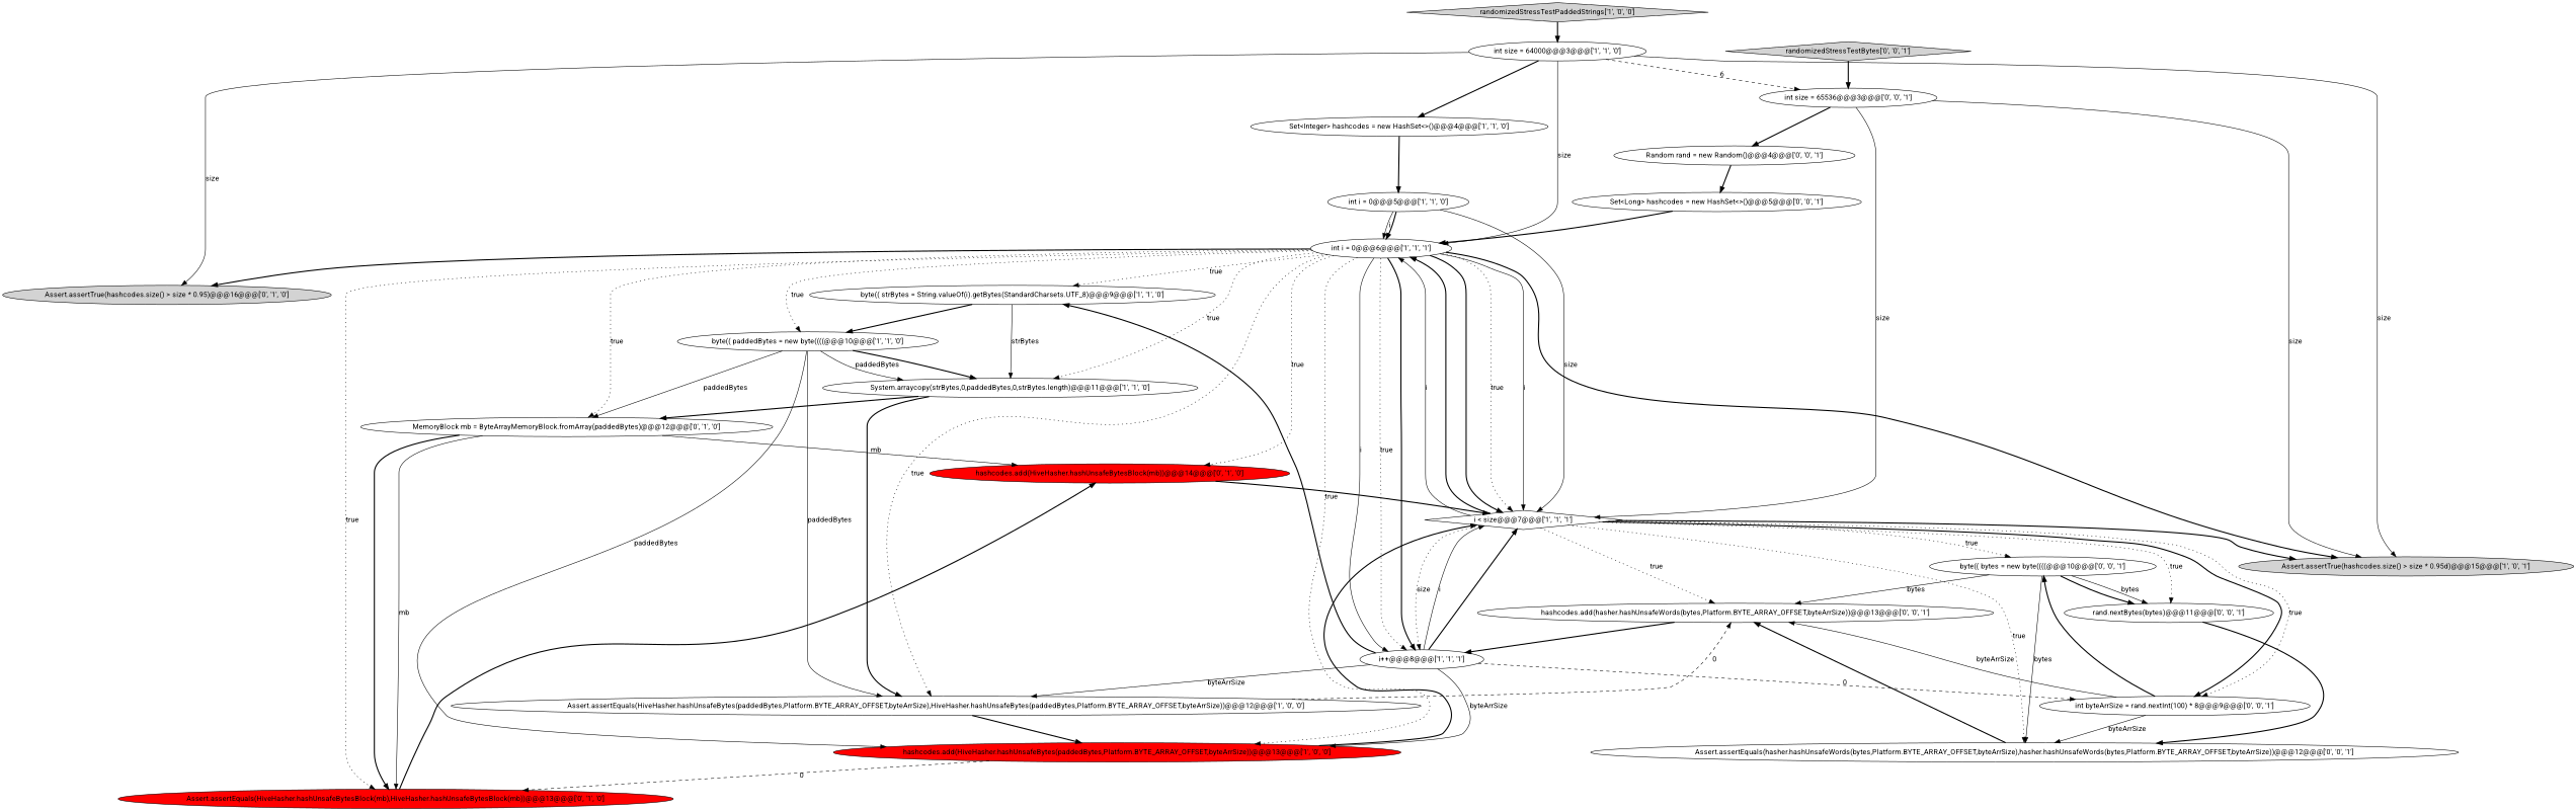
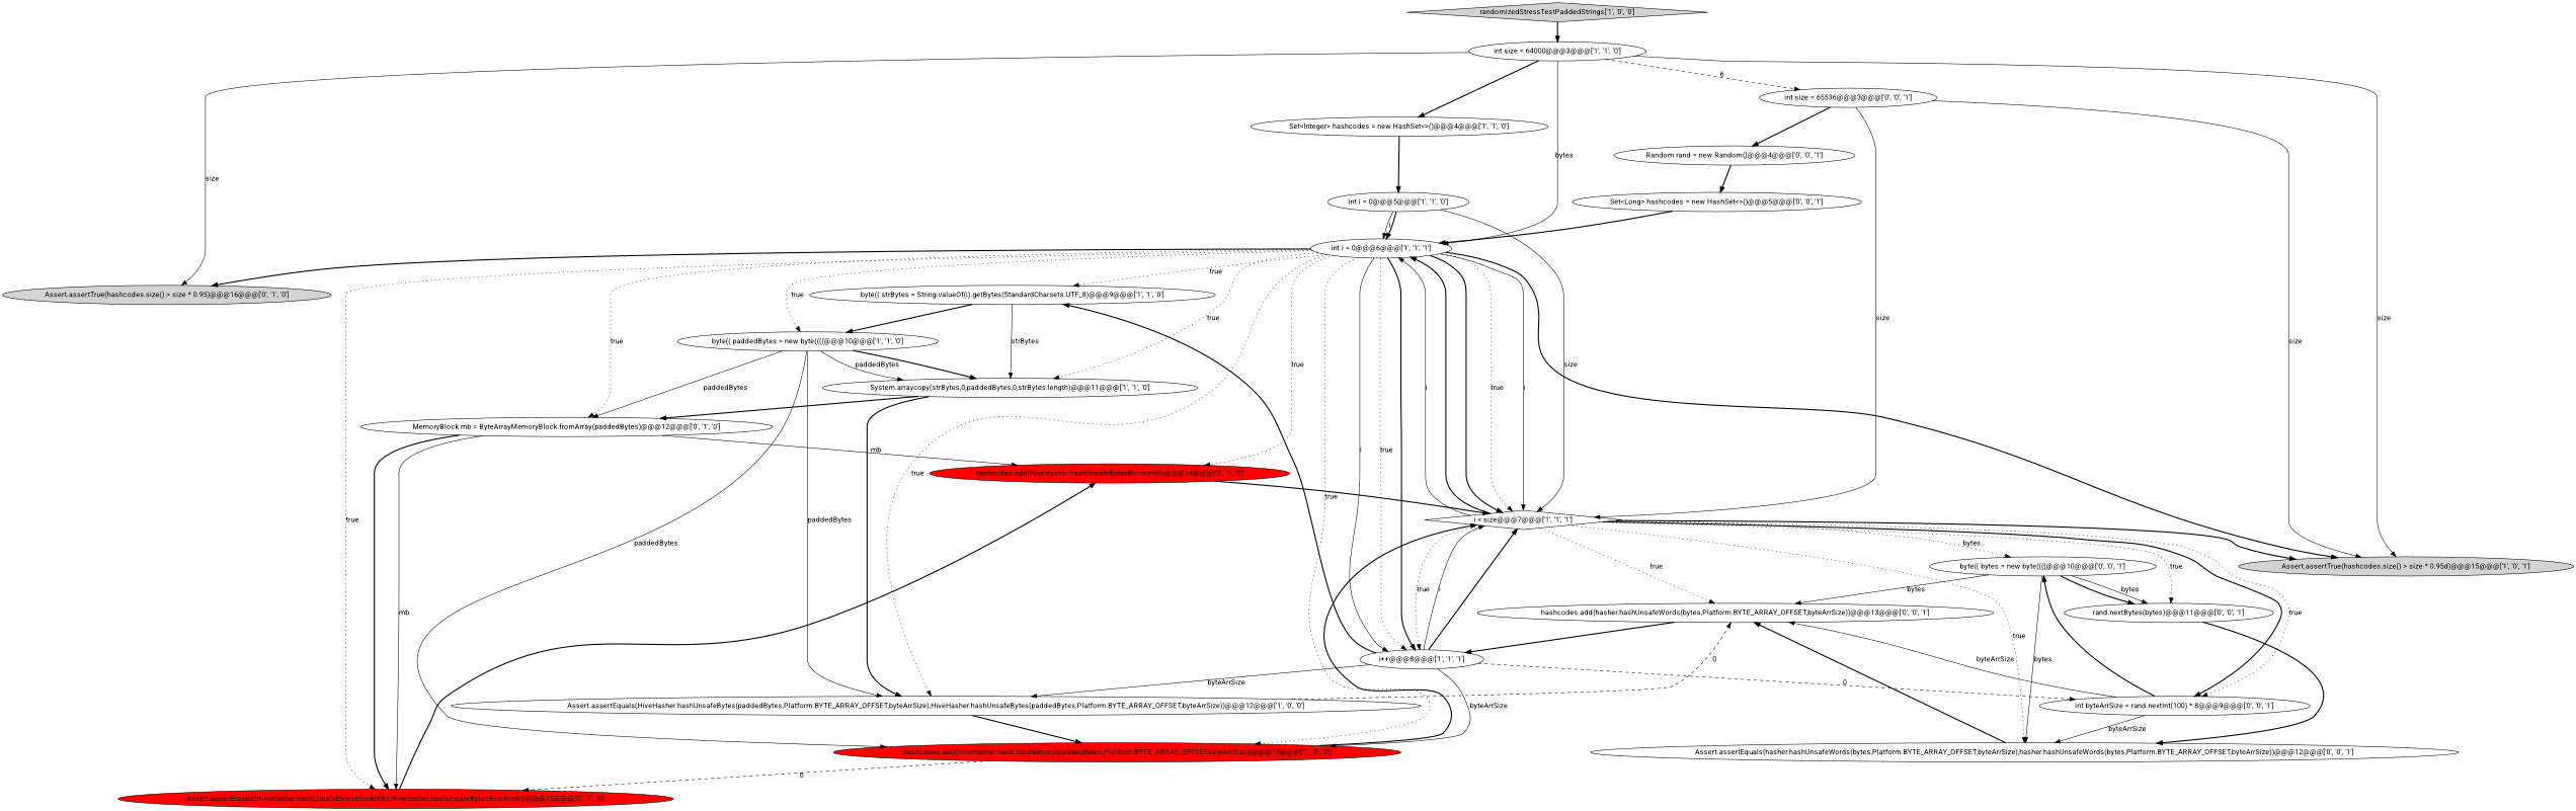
  digraph {
    fontname=Roboto
    node [fillcolor=white fontname=Roboto shape=ellipse style=filled]
    edge [fontname=Roboto style=bold]
    n1 [label="int i = 0@@@6@@@['1', '1', '1']"]
    n2 [label="byte(( strBytes = String.valueOf(i).getBytes(StandardCharsets.UTF_8)@@@9@@@['1', '1', '0']"]
    n3 [label="MemoryBlock mb = ByteArrayMemoryBlock.fromArray(paddedBytes)@@@12@@@['0', '1', '0']"]
    n4 [label="i < size@@@7@@@['1', '1', '1']" shape=diamond]
    n5 [label="Assert.assertEquals(HiveHasher.hashUnsafeBytes(paddedBytes,Platform.BYTE_ARRAY_OFFSET,byteArrSize),HiveHasher.hashUnsafeBytes(paddedBytes,Platform.BYTE_ARRAY_OFFSET,byteArrSize))@@@12@@@['1', '0', '0']"]
    n6 [fillcolor=lightgray label="Assert.assertTrue(hashcodes.size() > size * 0.95d)@@@15@@@['1', '0', '1']"]
    n7 [label="byte(( paddedBytes = new byte((((@@@10@@@['1', '1', '0']"]
    n8 [fillcolor=red label="hashcodes.add(HiveHasher.hashUnsafeBytes(paddedBytes,Platform.BYTE_ARRAY_OFFSET,byteArrSize))@@@13@@@['1', '0', '0']"]
    n9 [fillcolor=lightgray label="Assert.assertTrue(hashcodes.size() > size * 0.95)@@@16@@@['0', '1', '0']"]
    n10 [fillcolor=red label="hashcodes.add(HiveHasher.hashUnsafeBytesBlock(mb))@@@14@@@['0', '1', '0']"]
    n11 [fillcolor=red label="Assert.assertEquals(HiveHasher.hashUnsafeBytesBlock(mb),HiveHasher.hashUnsafeBytesBlock(mb))@@@13@@@['0', '1', '0']"]
    n12 [label="System.arraycopy(strBytes,0,paddedBytes,0,strBytes.length)@@@11@@@['1', '1', '0']"]
    n13 [label="i++@@@8@@@['1', '1', '1']"]
    n14 [label="hashcodes.add(hasher.hashUnsafeWords(bytes,Platform.BYTE_ARRAY_OFFSET,byteArrSize))@@@13@@@['0', '0', '1']"]
    n15 [label="rand.nextBytes(bytes)@@@11@@@['0', '0', '1']"]
    n16 [label="Assert.assertEquals(hasher.hashUnsafeWords(bytes,Platform.BYTE_ARRAY_OFFSET,byteArrSize),hasher.hashUnsafeWords(bytes,Platform.BYTE_ARRAY_OFFSET,byteArrSize))@@@12@@@['0', '0', '1']"]
    n17 [label="int byteArrSize = rand.nextInt(100) * 8@@@9@@@['0', '0', '1']"]
    n18 [label="byte(( bytes = new byte((((@@@10@@@['0', '0', '1']"]
    n19 [label="int size = 64000@@@3@@@['1', '1', '0']"]
    n20 [label="Set<Integer> hashcodes = new HashSet<>()@@@4@@@['1', '1', '0']"]
    n21 [label="int size = 65536@@@3@@@['0', '0', '1']"]
    n22 [label="int i = 0@@@5@@@['1', '1', '0']"]
    n23 [label="Random rand = new Random()@@@4@@@['0', '0', '1']"]
    n24 [label="Set<Long> hashcodes = new HashSet<>()@@@5@@@['0', '0', '1']"]
    n25 [fillcolor=lightgray label="randomizedStressTestPaddedStrings['1', '0', '0']" shape=diamond]
-   n26 [fillcolor=lightgray label="randomizedStressTestBytes['0', '0', '1']" shape=diamond]
    n1 -> n2 [label=true style=dotted]
    n1 -> n3 [label=true style=dotted]
    n1 -> n4
    n1 -> n4 [label=true style=dotted]
    n1 -> n4 [label=i style=solid]
    n1 -> n5 [label=true style=dotted]
    n1 -> n6
    n1 -> n7 [label=true style=dotted]
    n1 -> n8 [label=true style=dotted]
    n1 -> n9
    n1 -> n10 [label=true style=dotted]
    n1 -> n11 [label=true style=dotted]
    n1 -> n12 [label=true style=dotted]
    n1 -> n13
    n1 -> n13 [label=i style=solid]
    n1 -> n13 [label=true style=dotted]
    n2 -> n7
    n2 -> n12 [label=strBytes style=solid]
    n3 -> n10 [label=mb style=solid]
    n3 -> n11 [label=mb style=solid]
    n3 -> n11
    n4 -> n1 [label=i style=solid]
    n4 -> n1
    n4 -> n6
-   n4 -> n13 [label=size style=dotted]
+   n4 -> n13 [label=true style=dotted]
    n4 -> n14 [label=true style=dotted]
    n4 -> n15 [label=true style=dotted]
    n4 -> n16 [label=true style=dotted]
    n4 -> n17
    n4 -> n17 [label=true style=dotted]
-   n4 -> n18 [label=true style=dotted]
+   n4 -> n18 [label=bytes style=dotted]
    n5 -> n8
    n5 -> n14 [label=0 style=dashed]
    n7 -> n3 [label=paddedBytes style=solid]
    n7 -> n5 [label=paddedBytes style=solid]
    n7 -> n8 [label=paddedBytes style=solid]
    n7 -> n12
    n7 -> n12 [label=paddedBytes style=solid]
    n8 -> n4
    n8 -> n11 [label=0 style=dashed]
    n10 -> n4
    n11 -> n10
    n12 -> n3
    n12 -> n5
    n13 -> n2
    n13 -> n4 [label=i style=solid]
    n13 -> n4
    n13 -> n5 [label=byteArrSize style=solid]
    n13 -> n8 [label=byteArrSize style=solid]
    n13 -> n17 [label=0 style=dashed]
    n14 -> n13
    n15 -> n16
    n16 -> n14
    n17 -> n14 [label=byteArrSize style=solid]
    n17 -> n16 [label=byteArrSize style=solid]
    n17 -> n18
    n18 -> n14 [label=bytes style=solid]
    n18 -> n15 [label=bytes style=solid]
    n18 -> n15
    n18 -> n16 [label=bytes style=solid]
-   n19 -> n1 [label=size style=solid]
+   n19 -> n1 [label=bytes style=solid]
    n19 -> n6 [label=size style=solid]
    n19 -> n9 [label=size style=solid]
    n19 -> n20
    n19 -> n21 [label=6 style=dashed]
    n20 -> n22
    n21 -> n4 [label=size style=solid]
    n21 -> n6 [label=size style=solid]
    n21 -> n23
    n22 -> n1 [label=i style=solid]
    n22 -> n1
    n22 -> n4 [label=size style=solid]
    n23 -> n24
    n24 -> n1
    n25 -> n19
-   n26 -> n21
  }
